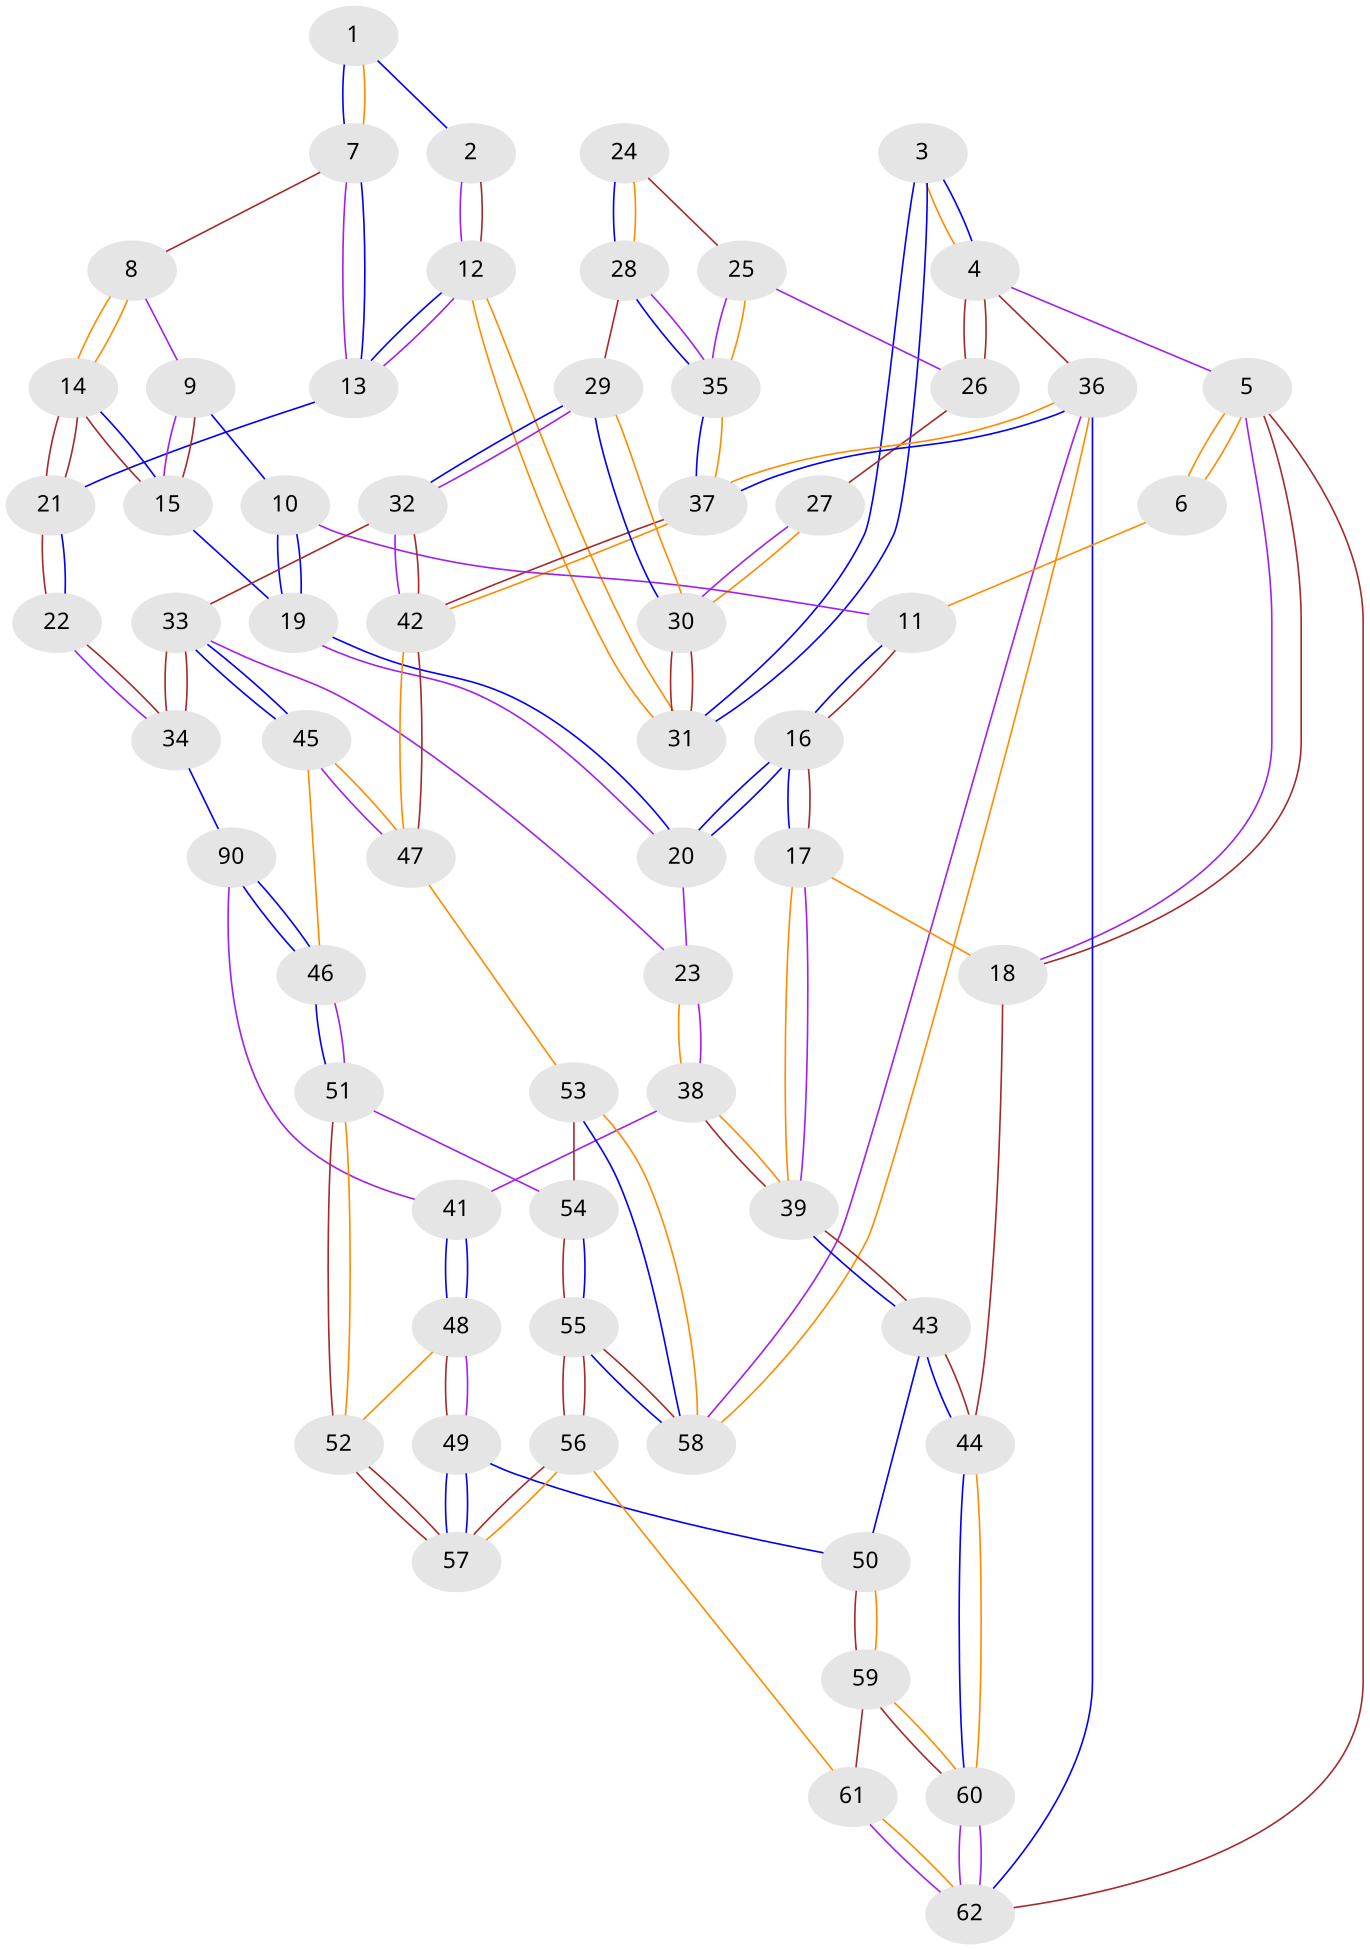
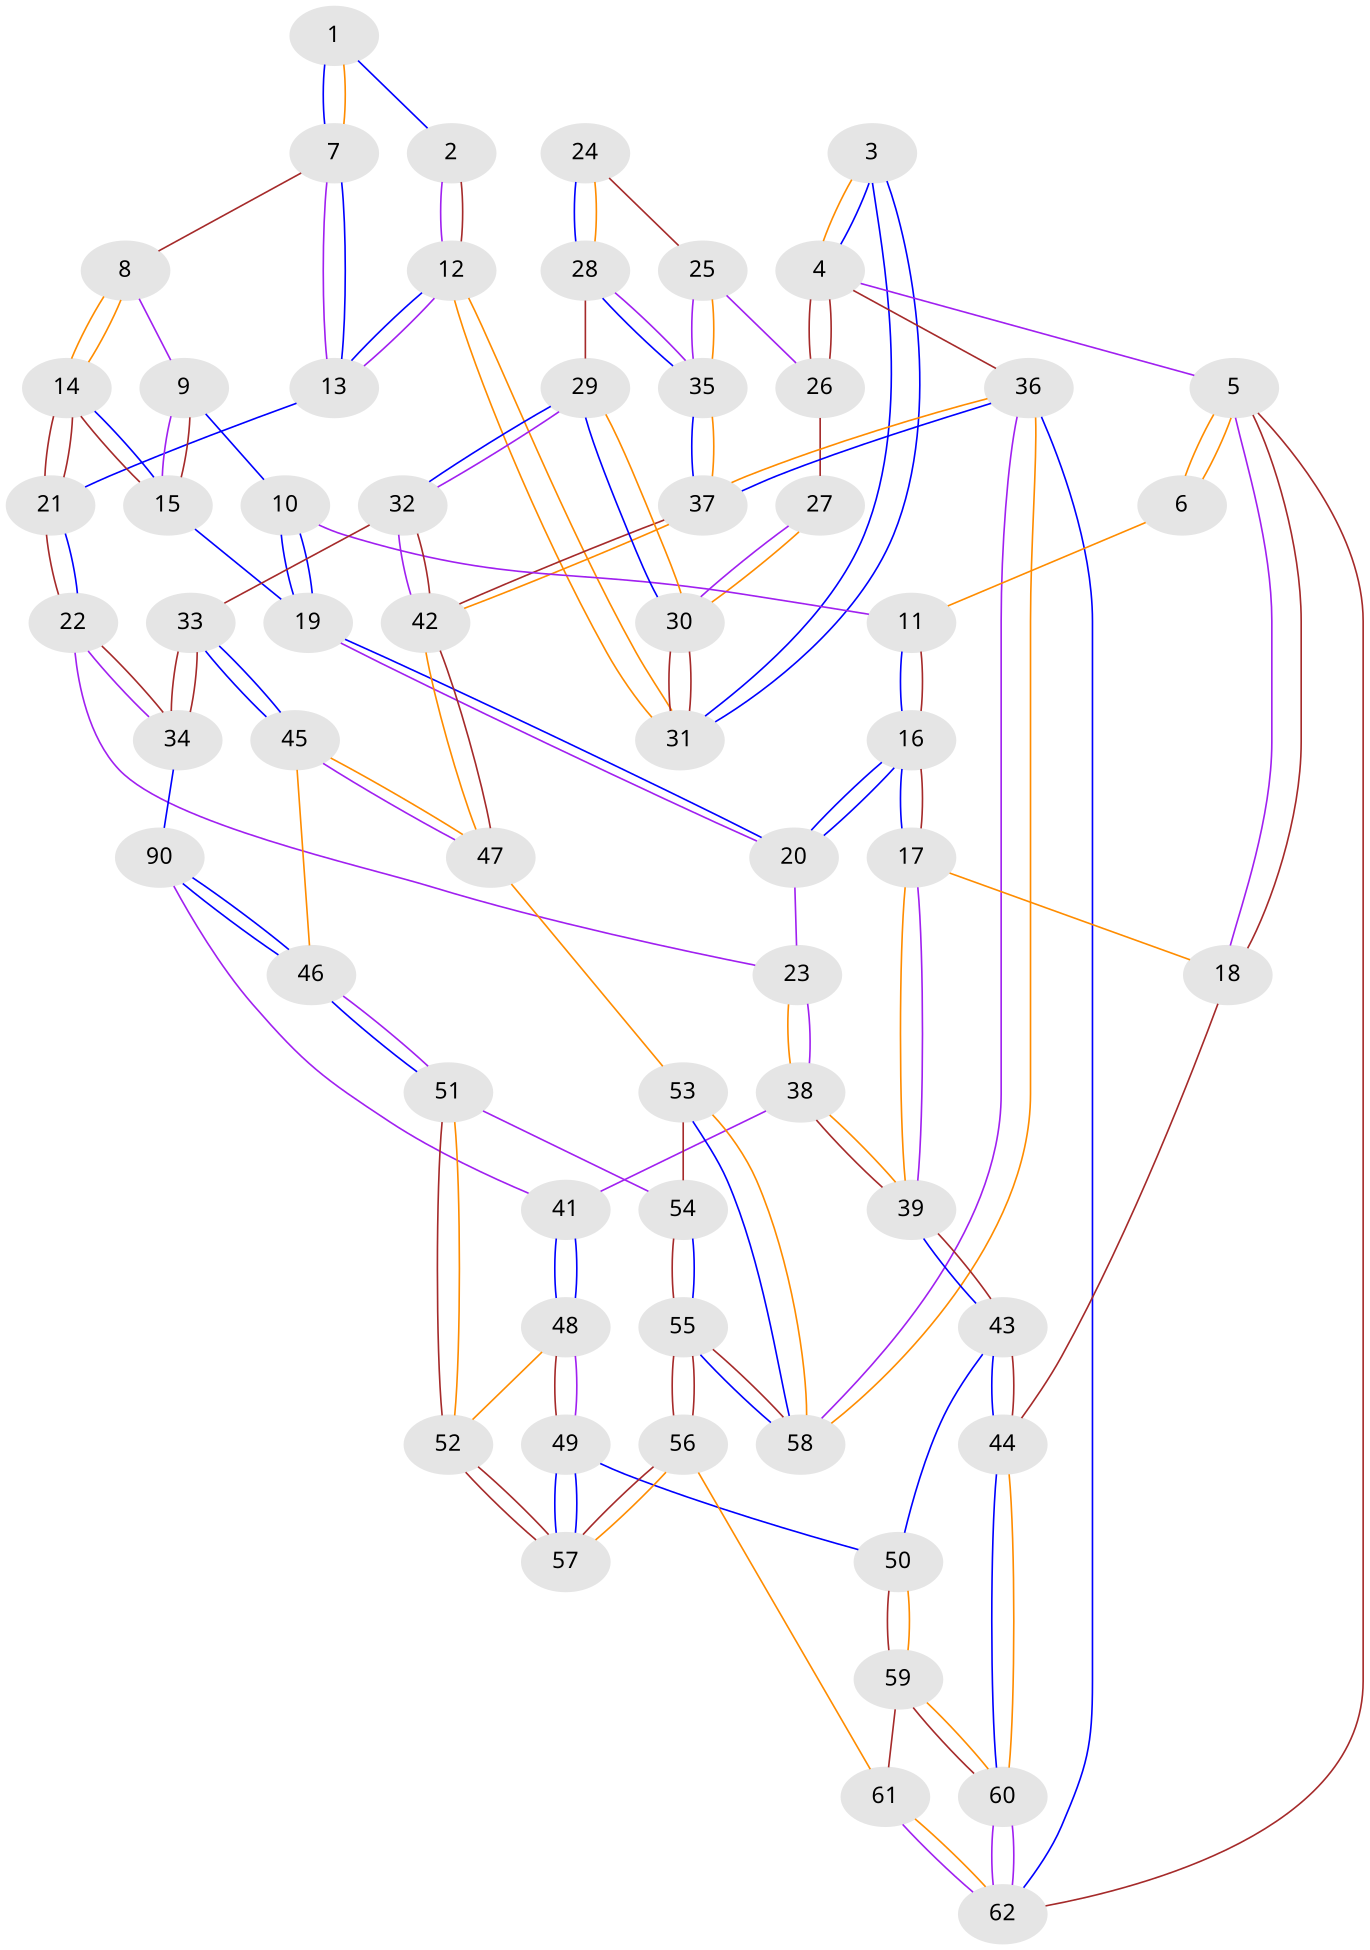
  graph {
    fontname="Noto Sans"
    node [color=gray90 fontname="Noto Sans" style=filled]
    edge [color=blue fontname="Noto Sans"]
    1
    2
    7
    12
    8
    13
    3
    4
    31
    5
    26
    36
    6
    18
    62
    27
    37
    58
    11
    44
    16
    9
    14
    21
    10
    15
    19
    20
    17
    22
    39
    23
    43
    60
    38
    34
    n37 [label=90]
    41
    24
    25
    28
    35
    29
    30
    32
    33
    42
    45
    47
    46
    48
    50
    51
    49
    52
    53
    59
    54
    57
    61
    55
    56
    1 -- 2
    1 -- 7
    1 -- 7 [color=darkorange]
    2 -- 12 [color=purple]
    2 -- 12 [color=brown]
    7 -- 8 [color=brown]
    7 -- 13 [color=purple]
    7 -- 13
    12 -- 13
    12 -- 13 [color=purple]
    12 -- 31 [color=darkorange]
    12 -- 31 [color=darkorange]
    8 -- 9 [color=purple]
    8 -- 14 [color=darkorange]
    8 -- 14 [color=darkorange]
    13 -- 21
    3 -- 4 [color=darkorange]
    3 -- 4
    3 -- 31
    3 -- 31
    4 -- 5 [color=purple]
    4 -- 26 [color=brown]
    4 -- 26 [color=brown]
    4 -- 36 [color=brown]
    5 -- 6 [color=darkorange]
    5 -- 6 [color=darkorange]
    5 -- 18 [color=purple]
    5 -- 18 [color=brown]
    5 -- 62 [color=brown]
    26 -- 27 [color=brown]
    36 -- 62
    36 -- 37 [color=darkorange]
    36 -- 37
    36 -- 58 [color=purple]
    36 -- 58 [color=darkorange]
    6 -- 11 [color=darkorange]
    18 -- 44 [color=brown]
    27 -- 30 [color=purple]
    27 -- 30 [color=darkorange]
    37 -- 42 [color=brown]
    37 -- 42 [color=darkorange]
    11 -- 16
    11 -- 16 [color=brown]
    44 -- 60
    44 -- 60 [color=darkorange]
    16 -- 20
    16 -- 20
    16 -- 17
    16 -- 17 [color=brown]
    9 -- 10
    9 -- 15 [color=purple]
    9 -- 15 [color=brown]
    14 -- 21 [color=brown]
    14 -- 21 [color=brown]
    14 -- 15 [color=brown]
    14 -- 15
    21 -- 22 [color=brown]
    21 -- 22
    10 -- 11 [color=purple]
    10 -- 19
    10 -- 19
    15 -- 19
    19 -- 20 [color=purple]
    19 -- 20
    20 -- 23 [color=purple]
    17 -- 18 [color=darkorange]
    17 -- 39 [color=darkorange]
    17 -- 39 [color=purple]
-   33 -- 23 [color=purple]
+   22 -- 23 [color=purple]
    22 -- 34 [color=purple]
    22 -- 34 [color=brown]
    39 -- 43
    39 -- 43 [color=brown]
    23 -- 38 [color=darkorange]
    23 -- 38 [color=purple]
    43 -- 44
    43 -- 44 [color=brown]
    43 -- 50
    60 -- 62 [color=purple]
    60 -- 62 [color=purple]
    38 -- 39 [color=brown]
    38 -- 39 [color=darkorange]
    38 -- 41 [color=purple]
    34 -- n37
    n37 -- 41 [color=purple]
    n37 -- 46
    n37 -- 46
    41 -- 48
    41 -- 48
    24 -- 25 [color=brown]
    24 -- 28
    24 -- 28 [color=darkorange]
    25 -- 26 [color=purple]
    25 -- 35 [color=purple]
    25 -- 35 [color=darkorange]
    28 -- 35
    28 -- 35 [color=purple]
    28 -- 29 [color=brown]
    35 -- 37
    35 -- 37 [color=darkorange]
    29 -- 30
    29 -- 30 [color=darkorange]
    29 -- 32
    29 -- 32 [color=purple]
    30 -- 31 [color=brown]
    30 -- 31 [color=brown]
    32 -- 33 [color=brown]
    32 -- 42 [color=purple]
    32 -- 42 [color=brown]
    33 -- 34 [color=brown]
    33 -- 34 [color=brown]
    33 -- 45
    33 -- 45
    42 -- 47 [color=darkorange]
    42 -- 47 [color=brown]
    45 -- 47 [color=purple]
    45 -- 47 [color=darkorange]
    45 -- 46 [color=darkorange]
    47 -- 53 [color=darkorange]
    46 -- 51
    46 -- 51 [color=purple]
    48 -- 49 [color=brown]
    48 -- 49 [color=purple]
    48 -- 52 [color=darkorange]
    50 -- 59 [color=brown]
    50 -- 59 [color=darkorange]
    51 -- 52 [color=brown]
    51 -- 52 [color=darkorange]
    51 -- 54 [color=purple]
    49 -- 50
    49 -- 57
    49 -- 57
    52 -- 57 [color=brown]
    52 -- 57 [color=brown]
    53 -- 58
    53 -- 58 [color=darkorange]
    53 -- 54 [color=brown]
    59 -- 60 [color=brown]
    59 -- 60 [color=darkorange]
    59 -- 61 [color=brown]
    54 -- 55 [color=brown]
    54 -- 55
    61 -- 62 [color=purple]
    61 -- 62 [color=darkorange]
    55 -- 58
    55 -- 58 [color=brown]
    55 -- 56 [color=brown]
    55 -- 56 [color=brown]
    56 -- 57 [color=brown]
    56 -- 57 [color=darkorange]
    56 -- 61 [color=darkorange]
  }
